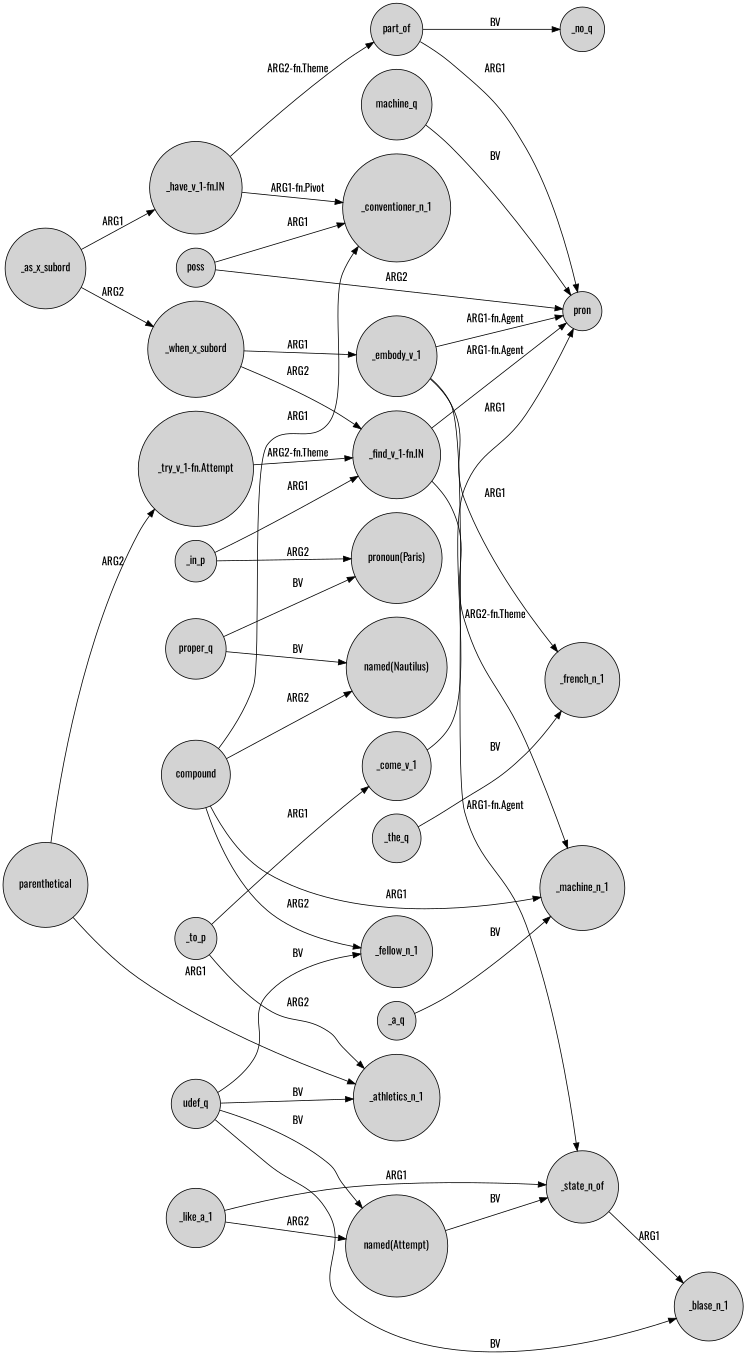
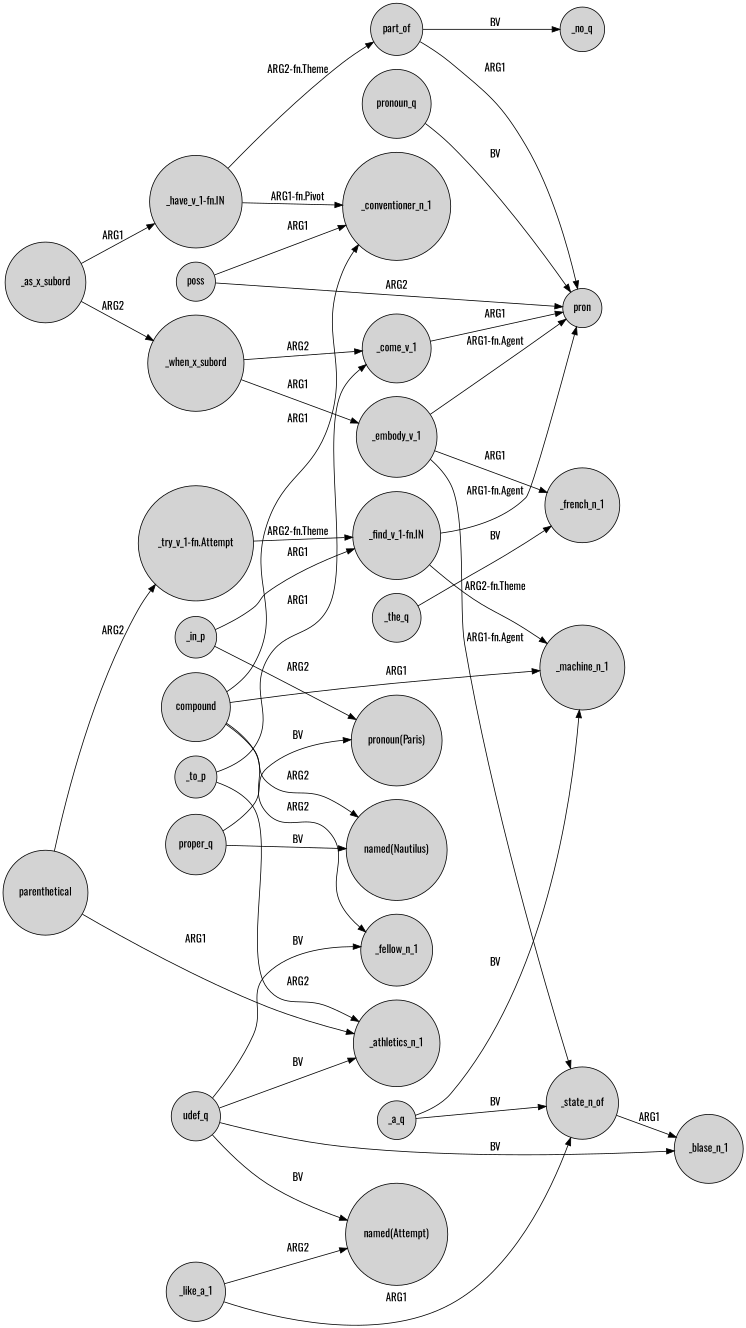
  digraph {
    fontname=Oswald
    rankdir=LR
    node [fontname=Oswald shape=circle style=filled]
    edge [fontname=Oswald]
    poss
    _conventioner_n_1
    pron
    part_of
    _no_q
    _as_x_subord
    _when_x_subord
    "_have_v_1-fn.IN"
    _come_v_1
    _embody_v_1
    _state_n_of
    _french_n_1
    _a_q
    _machine_n_1
    _blase_n_1
    "_find_v_1-fn.IN"
    _to_p
    _athletics_n_1
    parenthetical
    "_try_v_1-fn.Attempt"
    compound
    _fellow_n_1
    "named(Nautilus)"
    proper_q
    n25 [label="pronoun(Paris)"]
    udef_q
    n27 [label="named(Attempt)"]
-   pronoun_q [label=machine_q]
+   pronoun_q
    _like_a_1
    _in_p
    _the_q
    poss -> _conventioner_n_1 [label=ARG1]
    poss -> pron [label=ARG2]
    part_of -> pron [label=ARG1]
    part_of -> _no_q [label=BV]
    _as_x_subord -> _when_x_subord [label=ARG2]
    _as_x_subord -> "_have_v_1-fn.IN" [label=ARG1]
-   _when_x_subord -> "_find_v_1-fn.IN" [label=ARG2]
+   _when_x_subord -> _come_v_1 [label=ARG2]
    _when_x_subord -> _embody_v_1 [label=ARG1]
    "_have_v_1-fn.IN" -> _conventioner_n_1 [label="ARG1-fn.Pivot"]
    "_have_v_1-fn.IN" -> part_of [label="ARG2-fn.Theme"]
    _come_v_1 -> pron [label=ARG1]
    _embody_v_1 -> pron [label="ARG1-fn.Agent"]
    _embody_v_1 -> _state_n_of [label="ARG1-fn.Agent"]
    _embody_v_1 -> _french_n_1 [label=ARG1]
    _state_n_of -> _blase_n_1 [label=ARG1]
-   n27 -> _state_n_of [label=BV]
+   _a_q -> _state_n_of [label=BV]
    _a_q -> _machine_n_1 [label=BV]
    "_find_v_1-fn.IN" -> pron [label="ARG1-fn.Agent"]
    "_find_v_1-fn.IN" -> _machine_n_1 [label="ARG2-fn.Theme"]
    _to_p -> _come_v_1 [label=ARG1]
    _to_p -> _athletics_n_1 [label=ARG2]
    parenthetical -> _athletics_n_1 [label=ARG1]
    parenthetical -> "_try_v_1-fn.Attempt" [label=ARG2]
    "_try_v_1-fn.Attempt" -> "_find_v_1-fn.IN" [label="ARG2-fn.Theme"]
    compound -> _conventioner_n_1 [label=ARG1]
    compound -> _machine_n_1 [label=ARG1]
    compound -> _fellow_n_1 [label=ARG2]
    compound -> "named(Nautilus)" [label=ARG2]
    proper_q -> "named(Nautilus)" [label=BV]
    proper_q -> n25 [label=BV]
    udef_q -> _blase_n_1 [label=BV]
    udef_q -> _athletics_n_1 [label=BV]
    udef_q -> _fellow_n_1 [label=BV]
    udef_q -> n27 [label=BV]
    pronoun_q -> pron [label=BV]
    _like_a_1 -> _state_n_of [label=ARG1]
    _like_a_1 -> n27 [label=ARG2]
    _in_p -> "_find_v_1-fn.IN" [label=ARG1]
    _in_p -> n25 [label=ARG2]
    _the_q -> _french_n_1 [label=BV]
  }
